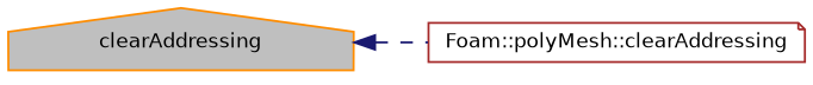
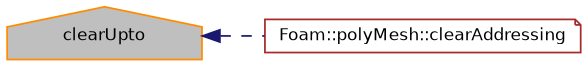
  digraph {
    rankdir=LR
    node [fontname=Helvetica fontsize=10]
-   n1 [color=darkorange fillcolor=grey75 fontcolor=black height=0.2 label=clearAddressing shape=house style=filled width=0.4]
+   n1 [color=darkorange fillcolor=grey75 fontcolor=black height=0.2 label=clearUpto shape=house style=filled width=0.4]
    n2 [color=brown height=0.2 label="Foam::polyMesh::clearAddressing" shape=note width=0.4]
    n1 -> n2 [color=midnightblue dir=back fontname=Helvetica fontsize=10 labelfontname=Helvetica labelfontsize=10 style=dashed]
  }
